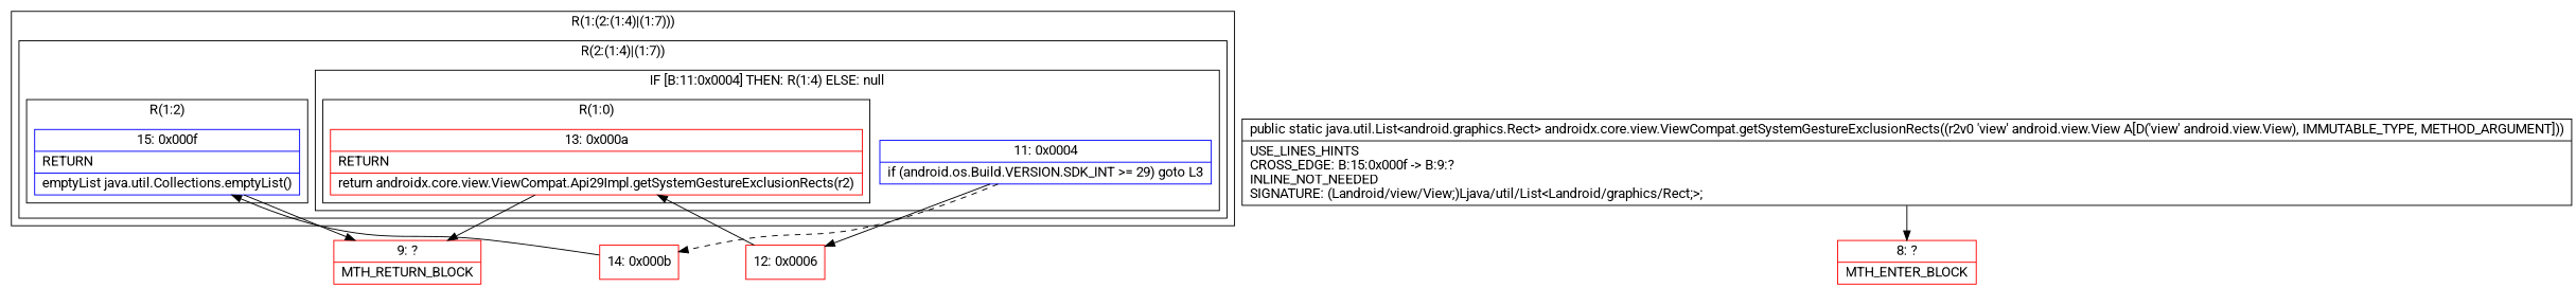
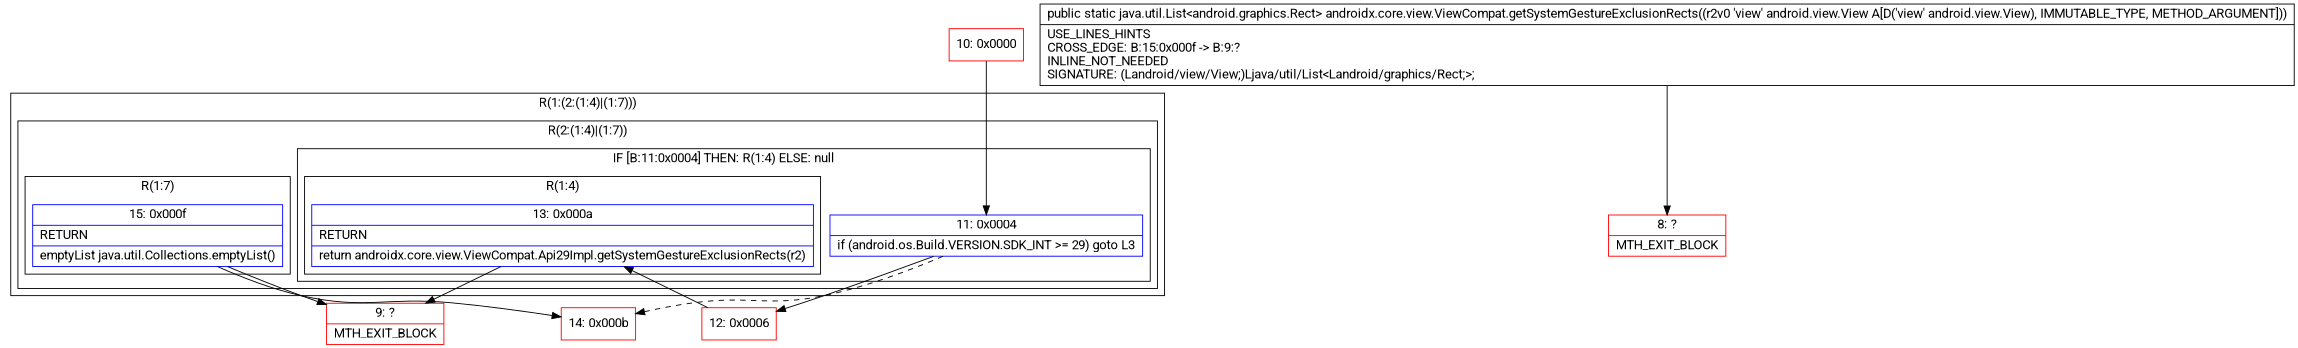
  digraph {
    fontname=Roboto
    node [color=red fontname=Roboto shape=record]
    edge [fontname=Roboto]
-   n1 [label="{13\:\ 0x000a|RETURN\l|return androidx.core.view.ViewCompat.Api29Impl.getSystemGestureExclusionRects(r2)\l}"]
+   n1 [color=blue label="{13\:\ 0x000a|RETURN\l|return androidx.core.view.ViewCompat.Api29Impl.getSystemGestureExclusionRects(r2)\l}"]
    n2 [color=blue label="{11\:\ 0x0004|if (android.os.Build.VERSION.SDK_INT \>= 29) goto L3\l}"]
    n3 [color=blue label="{15\:\ 0x000f|RETURN\l|emptyList java.util.Collections.emptyList()\l}"]
-   n4 [label="{9\:\ ?|MTH_RETURN_BLOCK\l}"]
+   n4 [label="{9\:\ ?|MTH_EXIT_BLOCK\l}"]
    n5 [label="{12\:\ 0x0006}"]
    n6 [label="{14\:\ 0x000b}"]
-   n7 [label="{8\:\ ?|MTH_ENTER_BLOCK\l}"]
+   n7 [label="{8\:\ ?|MTH_EXIT_BLOCK\l}"]
+   n8 [label="{10\:\ 0x0000}"]
    n9 [label="{public static java.util.List\<android.graphics.Rect\> androidx.core.view.ViewCompat.getSystemGestureExclusionRects((r2v0 'view' android.view.View A[D('view' android.view.View), IMMUTABLE_TYPE, METHOD_ARGUMENT]))  | USE_LINES_HINTS\lCROSS_EDGE: B:15:0x000f \-\> B:9:?\lINLINE_NOT_NEEDED\lSIGNATURE: (Landroid\/view\/View;)Ljava\/util\/List\<Landroid\/graphics\/Rect;\>;\l}" color=""]
    subgraph cluster_1 {
      label="R(1:(2:(1:4)|(1:7)))"
      subgraph cluster_2 {
        label="R(2:(1:4)|(1:7))"
        subgraph cluster_3 {
          label="IF [B:11:0x0004] THEN: R(1:4) ELSE: null"
          n2
          subgraph cluster_4 {
-           label="R(1:0)"
+           label="R(1:4)"
            n1
          }
        }
        subgraph cluster_5 {
-         label="R(1:2)"
+         label="R(1:7)"
          n3
        }
      }
    }
    n1 -> n4
    n2 -> n5
    n2 -> n6 [style=dashed]
    n3 -> n4
    n5 -> n1
-   n6 -> n3
+   n3 -> n6
+   n8 -> n2
    n9 -> n7
  }
